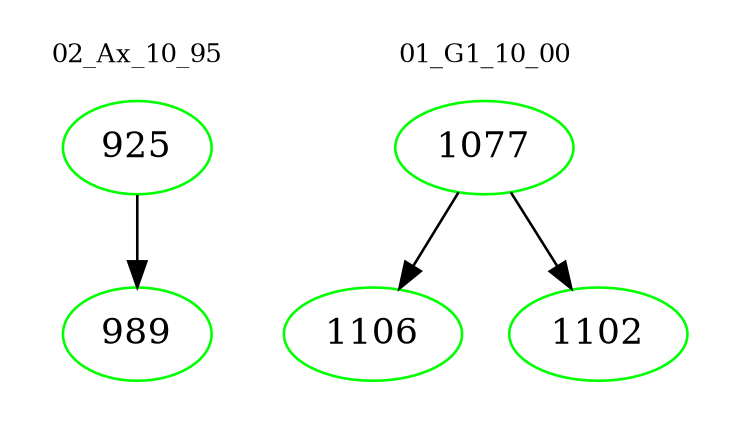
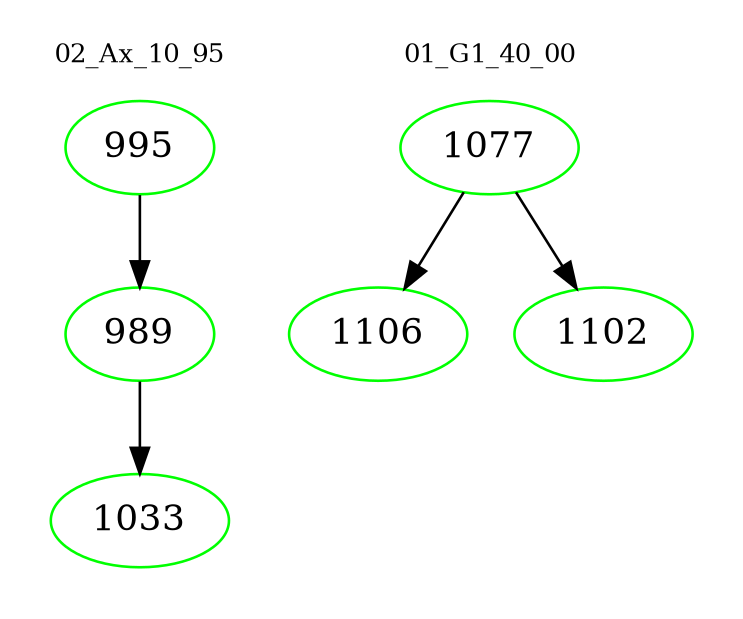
  digraph {
    node [color=green]
    edge [color=black]
-   n1 [label=925]
+   n1 [label=995]
    n2 [label=989]
+   n3 [label=1033]
    n4 [label=1106]
    n5 [label=1077]
    n6 [label=1102]
    subgraph cluster_1 {
      color=white
      fontsize=10
      label="02_Ax_10_95"
      n1
      n2
+     n3
    }
    subgraph cluster_2 {
      color=white
      fontsize=10
-     label="01_G1_10_00"
+     label="01_G1_40_00"
      n4
      n5
      n6
    }
    n1 -> n2
+   n2 -> n3
    n5 -> n4
    n5 -> n6
  }
